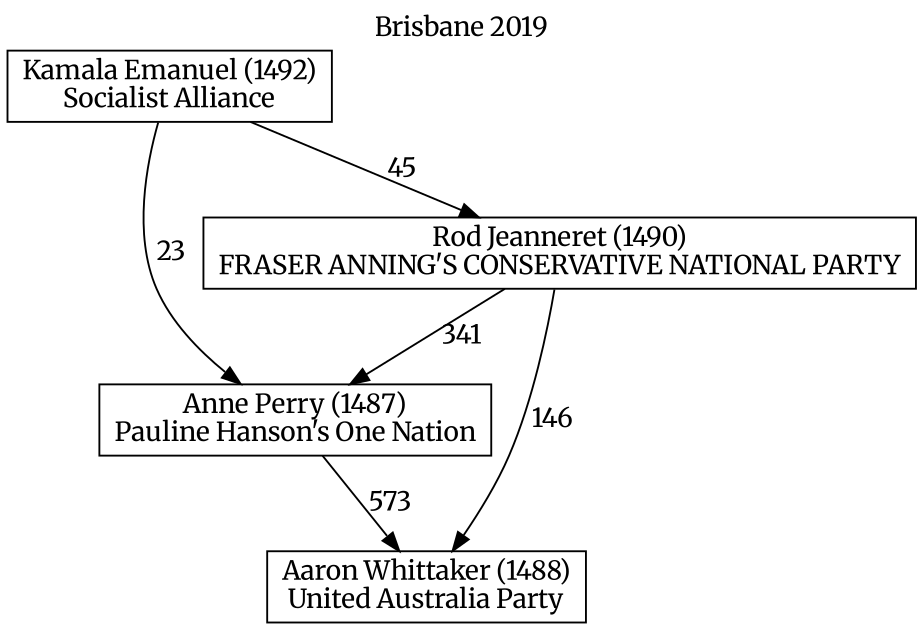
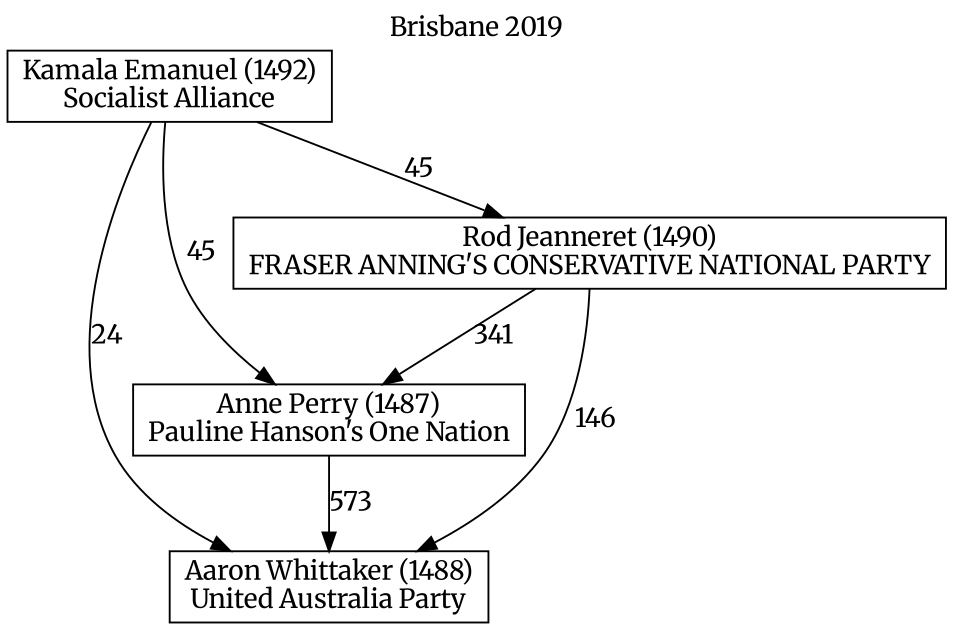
  digraph {
    fontname=Merriweather
    label="Brisbane 2019"
    labelloc=t
    mclimit=10
    node [fontname=Merriweather shape=box]
    edge [fontname=Merriweather]
    n1 [label="Anne Perry (1487)\nPauline Hanson's One Nation"]
    n2 [label="Aaron Whittaker (1488)\nUnited Australia Party"]
    n3 [label="Rod Jeanneret (1490)\nFRASER ANNING'S CONSERVATIVE NATIONAL PARTY"]
    n4 [label="Kamala Emanuel (1492)\nSocialist Alliance"]
    n1 -> n2 [label=573]
    n3 -> n1 [label=341]
    n3 -> n2 [label=146]
-   n4 -> n1 [label=23]
+   n4 -> n1 [label=45]
+   n4 -> n2 [label=24]
    n4 -> n3 [label=45]
  }
